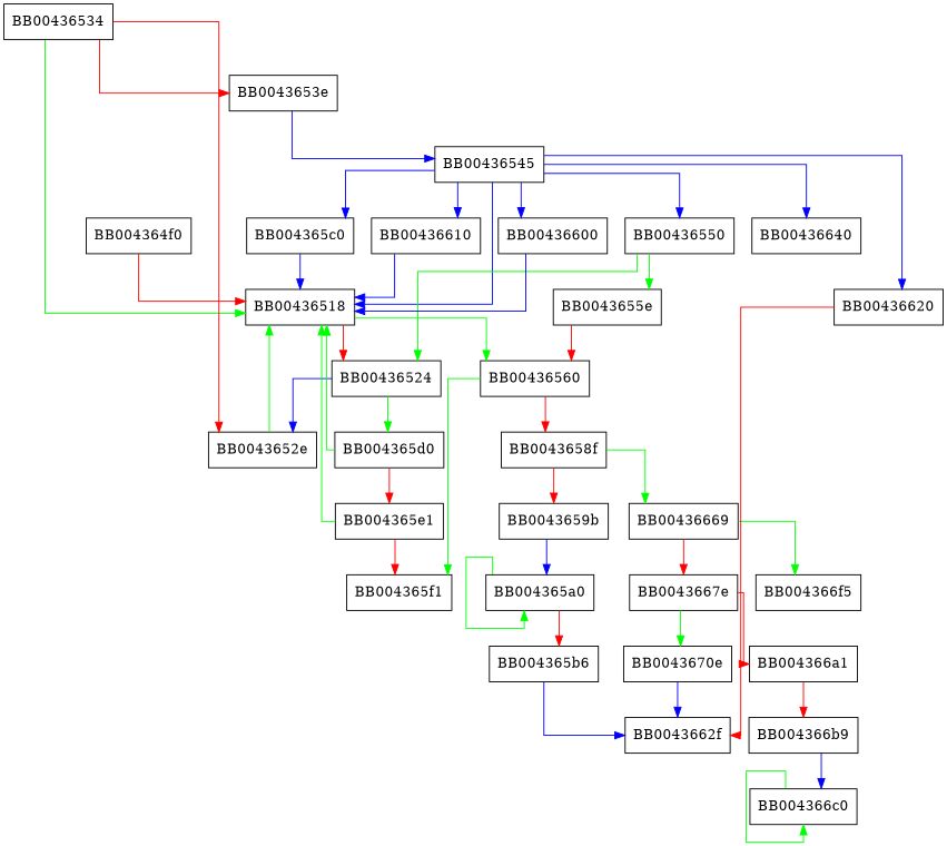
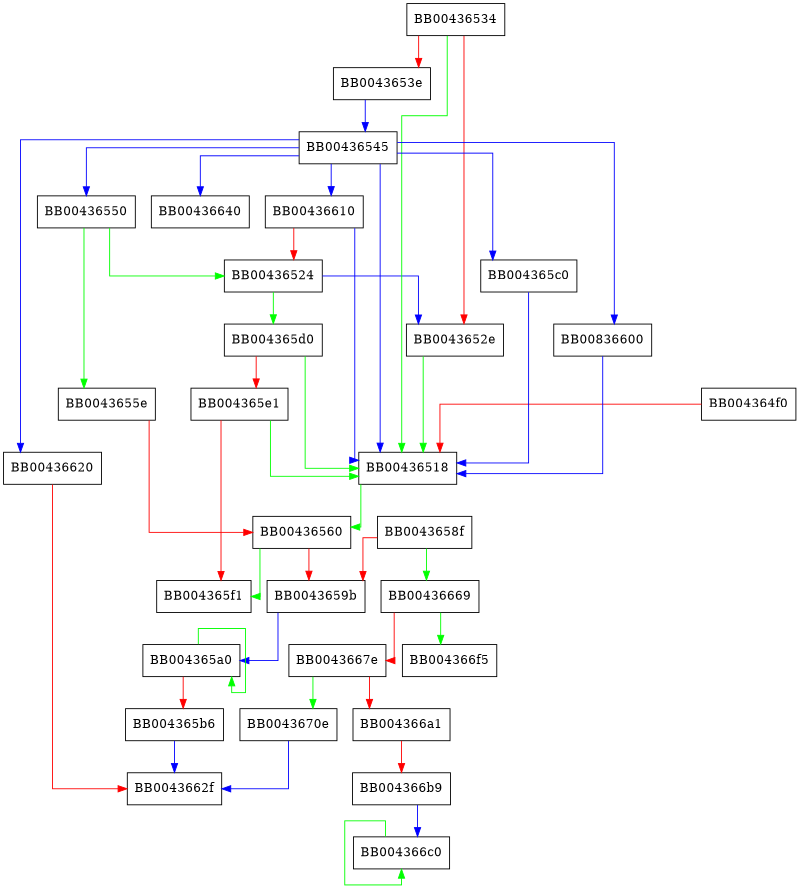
  digraph {
    splines=ortho
    node [shape=box]
    edge [color=blue]
    BB004364f0
    BB00436518
    BB00436560
    BB00436524
    BB004365f1
    BB0043658f
    BB004365d0
    BB0043652e
    BB00436669
    BB0043659b
    BB004365e1
    BB00436534
    BB0043653e
    BB00436545
    BB00436640
    BB00436620
    BB004365c0
    BB00436550
    BB00436610
-   BB00436600
+   BB00436600 [label=BB00836600]
    BB0043662f
    BB0043655e
    BB004366f5
    BB0043667e
    BB004365a0
    BB0043670e
    BB004366a1
    BB004365b6
    BB004366b9
    BB004366c0
    BB004364f0 -> BB00436518 [color=red]
    BB00436518 -> BB00436560 [color=green]
-   BB00436518 -> BB00436524 [color=red]
+   BB00436610 -> BB00436524 [color=red]
    BB00436560 -> BB004365f1 [color=green]
-   BB00436560 -> BB0043658f [color=red]
+   BB00436560 -> BB0043659b [color=red]
    BB00436524 -> BB004365d0 [color=green]
    BB00436524 -> BB0043652e
    BB0043658f -> BB00436669 [color=green]
    BB0043658f -> BB0043659b [color=red]
    BB004365d0 -> BB00436518 [color=green]
    BB004365d0 -> BB004365e1 [color=red]
    BB0043652e -> BB00436518 [color=green]
    BB00436669 -> BB004366f5 [color=green]
    BB00436669 -> BB0043667e [color=red]
    BB0043659b -> BB004365a0
    BB004365e1 -> BB00436518 [color=green]
    BB004365e1 -> BB004365f1 [color=red]
    BB00436534 -> BB00436518 [color=green]
    BB00436534 -> BB0043652e [color=red]
    BB00436534 -> BB0043653e [color=red]
    BB0043653e -> BB00436545
    BB00436545 -> BB00436518
    BB00436545 -> BB00436640
    BB00436545 -> BB00436620
    BB00436545 -> BB004365c0
    BB00436545 -> BB00436550
    BB00436545 -> BB00436610
    BB00436545 -> BB00436600
    BB00436620 -> BB0043662f [color=red]
    BB004365c0 -> BB00436518
    BB00436550 -> BB00436524 [color=green]
    BB00436550 -> BB0043655e [color=green]
    BB00436610 -> BB00436518
    BB00436600 -> BB00436518
    BB0043655e -> BB00436560 [color=red]
    BB0043667e -> BB0043670e [color=green]
    BB0043667e -> BB004366a1 [color=red]
    BB004365a0 -> BB004365a0 [color=green]
    BB004365a0 -> BB004365b6 [color=red]
    BB0043670e -> BB0043662f
    BB004366a1 -> BB004366b9 [color=red]
    BB004365b6 -> BB0043662f
    BB004366b9 -> BB004366c0
    BB004366c0 -> BB004366c0 [color=green]
  }
